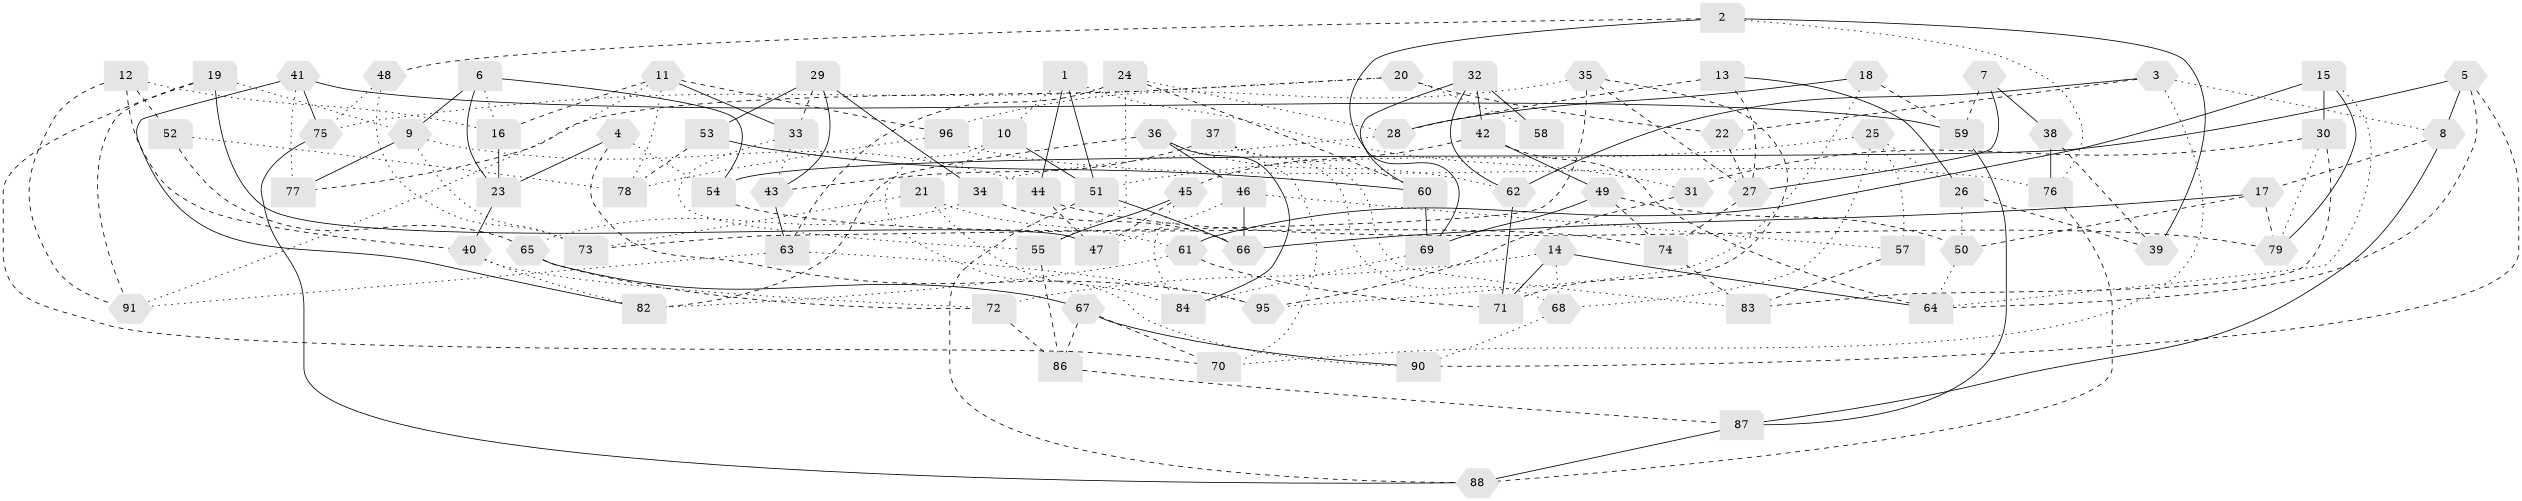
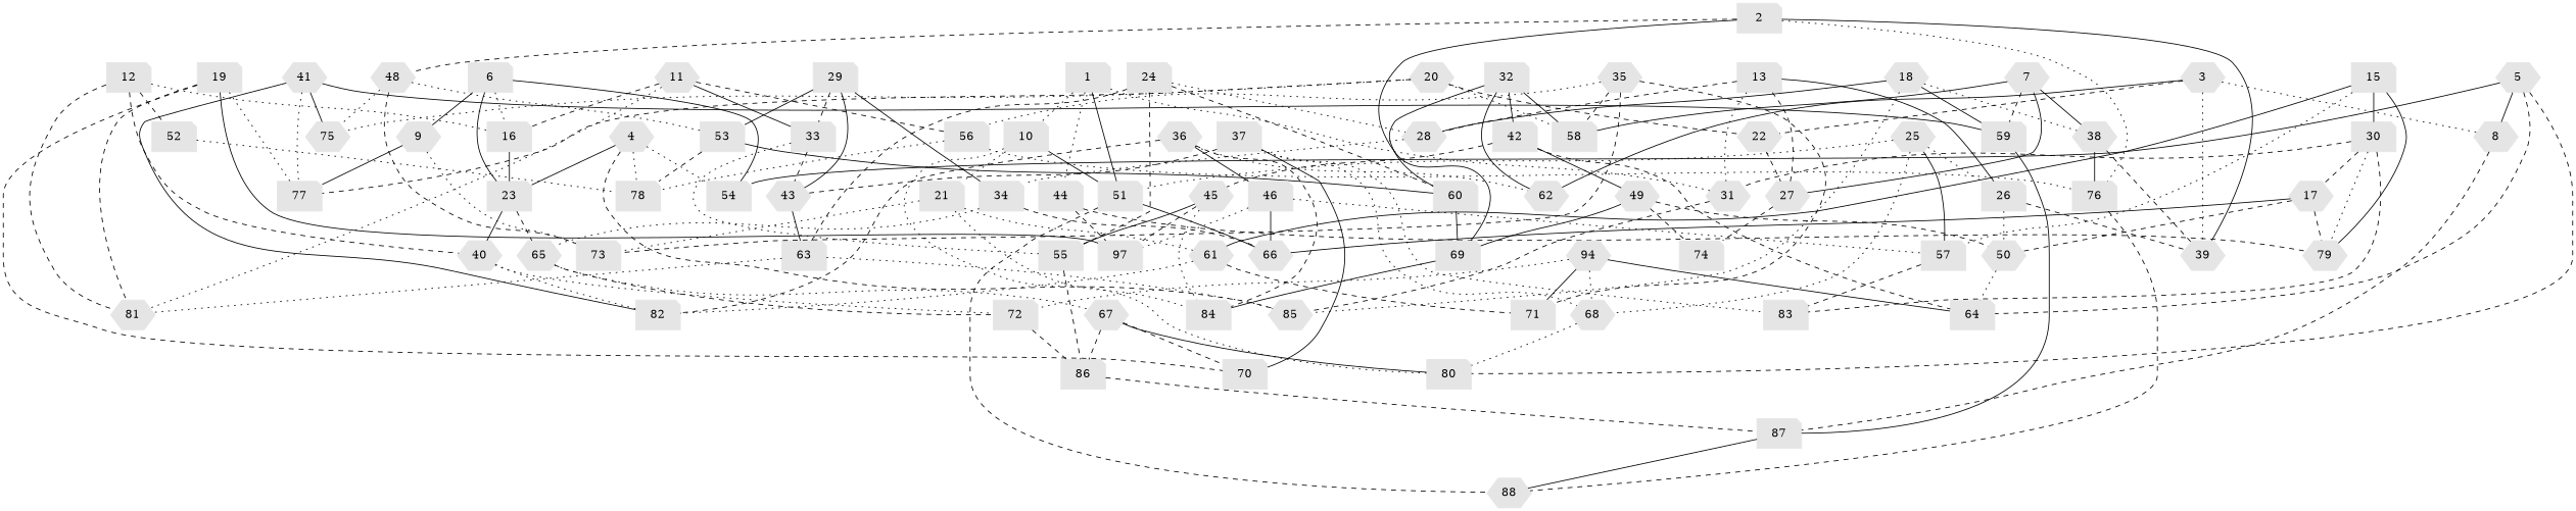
  graph {
    node [color=gray90 shape=note style=filled]
    edge [style=dashed]
    1
    10
    31 [shape=hexagon]
    44
    51
-   80 [label=90]
+   80
    21
-   85 [shape=hexagon label=95]
+   85 [shape=hexagon]
    39 [shape=hexagon]
    79 [shape=hexagon]
-   47
+   47 [label=97]
    2
    48 [shape=hexagon]
    69
    76
    73
    75 [shape=hexagon]
    53
    84
    88 [shape=hexagon]
    3 [shape=hexagon]
    8 [shape=hexagon]
    22 [shape=hexagon]
    62 [shape=hexagon]
    70
    17 [shape=hexagon]
    87
    27 [shape=hexagon]
    71
    4 [shape=hexagon]
    23
    54
    78
    40 [shape=hexagon]
    74
    5 [shape=hexagon]
    64
    6
    9 [shape=hexagon]
    16
    77
    7 [shape=hexagon]
    38 [shape=hexagon]
    58
    59
    50 [shape=hexagon]
    66 [shape=hexagon]
    61 [shape=hexagon]
    11 [shape=hexagon]
    33
-   56 [label=96]
-   81 [shape=hexagon label=91]
+   56
+   81 [shape=hexagon]
    55
    43 [shape=hexagon]
    12
    52
    72
    82
    65 [shape=hexagon]
    13
    26
    28 [shape=hexagon]
    34
-   14 [shape=hexagon]
+   14 [shape=hexagon label=94]
    68 [shape=hexagon]
    86
    15
    30
    57
    83
    18 [shape=hexagon]
    19
    20 [shape=hexagon]
    24
    60
    63
    25 [shape=hexagon]
    29
    32
    42
    45 [shape=hexagon]
    49 [shape=hexagon]
    67 [shape=hexagon]
    35 [shape=hexagon]
    36 [shape=hexagon]
    46
    37
    41 [shape=hexagon]
    1 -- 10 [style=dotted]
    1 -- 31 [style=dotted]
-   1 -- 44 [style=solid]
+   1 -- 44 [style=dotted]
    1 -- 51 [style=solid]
    10 -- 51 [style=solid]
    10 -- 80 [style=dotted]
    10 -- 21 [style=dotted]
    31 -- 85
    44 -- 79
    44 -- 47
    51 -- 88
    51 -- 66 [style=solid]
    21 -- 73 [style=dotted]
    21 -- 84 [style=dotted]
    21 -- 61 [style=dotted]
    2 -- 39 [style=solid]
    2 -- 48
    2 -- 69 [style=solid]
    2 -- 76 [style=dotted]
-   48 -- 73 [style=dotted]
+   48 -- 73
    48 -- 75 [style=dotted]
-   69 -- 84 [style=dotted]
+   48 -- 53 [style=dotted]
+   69 -- 84 [style=solid]
    76 -- 88
-   75 -- 88 [style=solid]
    53 -- 78
    53 -- 60 [style=solid]
    3 -- 8 [style=dotted]
    3 -- 22
    3 -- 62 [style=solid]
-   3 -- 70 [style=dotted]
-   8 -- 17
-   8 -- 87 [style=solid]
+   3 -- 39 [style=dotted]
+   30 -- 17
+   8 -- 87
    22 -- 27
-   62 -- 71 [style=solid]
    17 -- 79
    17 -- 50
    17 -- 66 [style=solid]
    87 -- 88 [style=solid]
    27 -- 74
    4 -- 85
    4 -- 23 [style=solid]
    4 -- 54 [style=dotted]
-   11 -- 78 [style=dotted]
+   4 -- 78 [style=dotted]
    23 -- 40 [style=solid]
-   54 -- 74
    40 -- 72 [style=dotted]
    40 -- 82 [style=dotted]
-   74 -- 83
    5 -- 80
    5 -- 8 [style=solid]
    5 -- 54 [style=solid]
    5 -- 64
    6 -- 23 [style=solid]
    6 -- 54 [style=solid]
    6 -- 9 [style=solid]
    6 -- 16 [style=dotted]
-   9 -- 44 [style=dotted]
    9 -- 73 [style=dotted]
    9 -- 77 [style=solid]
    16 -- 23 [style=solid]
    7 -- 27 [style=solid]
    7 -- 38 [style=solid]
+   7 -- 58 [style=solid]
    7 -- 59
    38 -- 39
    38 -- 76 [style=solid]
    59 -- 87 [style=solid]
    50 -- 64 [style=dotted]
    61 -- 71
    61 -- 82 [style=dotted]
    11 -- 16
    11 -- 33 [style=solid]
    11 -- 56
    11 -- 81 [style=dotted]
    33 -- 55 [style=dotted]
-   33 -- 43 [style=dotted]
+   33 -- 43
    56 -- 76 [style=dotted]
    56 -- 78 [style=dotted]
    55 -- 86
    43 -- 63 [style=solid]
    12 -- 40
    12 -- 16 [style=dotted]
    12 -- 81
    12 -- 52
    52 -- 78 [style=dotted]
-   52 -- 65
+   23 -- 65
    72 -- 86
    65 -- 72
-   65 -- 67 [style=solid]
+   65 -- 67 [style=dotted]
+   13 -- 31 [style=dotted]
    13 -- 27
    13 -- 26 [style=solid]
    13 -- 28
    26 -- 39
    26 -- 50 [style=dotted]
    28 -- 34 [style=dotted]
    34 -- 66
    34 -- 65 [style=dotted]
    14 -- 71 [style=solid]
    14 -- 64 [style=solid]
    14 -- 72 [style=dotted]
    14 -- 68 [style=dotted]
    68 -- 80 [style=dotted]
    86 -- 87
    15 -- 79 [style=solid]
    15 -- 61 [style=solid]
    15 -- 30 [style=solid]
-   15 -- 64 [style=dotted]
+   15 -- 57 [style=dotted]
    30 -- 31
    30 -- 79 [style=dotted]
    30 -- 83
    57 -- 83
    18 -- 85 [style=dotted]
-   18 -- 59
+   18 -- 38 [style=dotted]
+   18 -- 59 [style=solid]
    18 -- 28 [style=solid]
    19 -- 47 [style=solid]
    19 -- 70
-   19 -- 9 [style=dotted]
+   19 -- 77 [style=dotted]
    19 -- 81
    20 -- 75 [style=dotted]
    20 -- 22
    20 -- 77
    20 -- 58 [style=dotted]
-   24 -- 55 [style=dotted]
+   24 -- 55
    24 -- 28 [style=dotted]
    24 -- 60
    24 -- 63
    60 -- 69 [style=solid]
    63 -- 85 [style=dotted]
    63 -- 81 [style=dotted]
    25 -- 51 [style=dotted]
    25 -- 26 [style=dotted]
    25 -- 68 [style=dotted]
-   25 -- 57 [style=dotted]
+   25 -- 57 [style=solid]
    29 -- 53 [style=solid]
    29 -- 33
    29 -- 43 [style=solid]
    29 -- 34 [style=solid]
    32 -- 62 [style=solid]
    32 -- 58 [style=solid]
    32 -- 60 [style=solid]
    32 -- 42 [style=solid]
    42 -- 64
    42 -- 45
    42 -- 49 [style=solid]
    45 -- 47
    45 -- 84 [style=dotted]
    45 -- 55 [style=solid]
    49 -- 69 [style=solid]
    49 -- 74
    49 -- 50
    67 -- 80 [style=solid]
    67 -- 70
    67 -- 86
    35 -- 73
    35 -- 71
-   35 -- 27
+   35 -- 58
    35 -- 56 [style=dotted]
-   36 -- 84 [style=solid]
+   36 -- 84
    36 -- 62 [style=dotted]
    36 -- 82
    36 -- 46 [style=solid]
    46 -- 47 [style=dotted]
    46 -- 66 [style=solid]
    46 -- 57 [style=dotted]
-   37 -- 70 [style=dotted]
+   37 -- 70 [style=solid]
    37 -- 43
    37 -- 68 [style=dotted]
    37 -- 83 [style=dotted]
    41 -- 75 [style=solid]
    41 -- 77 [style=dotted]
    41 -- 59 [style=solid]
    41 -- 82 [style=solid]
  }
